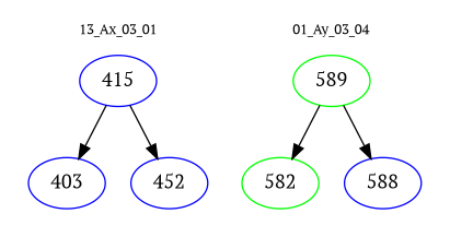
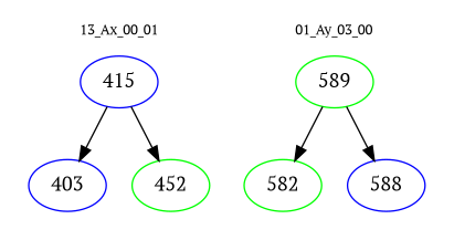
  digraph {
    fontname="PT Serif"
    node [color=blue fontname="PT Serif"]
    edge [color=black fontname="PT Serif"]
    n1 [label=415]
    n2 [label=403]
-   n3 [label=452]
+   n3 [color=green label=452]
    n4 [color=green label=589]
    n5 [color=green label=582]
    n6 [label=588]
    subgraph cluster_1 {
      color=white
      fontsize=10
-     label="13_Ax_03_01"
+     label="13_Ax_00_01"
      n1
      n2
      n3
    }
    subgraph cluster_2 {
      color=white
      fontsize=10
-     label="01_Ay_03_04"
+     label="01_Ay_03_00"
      n4
      n5
      n6
    }
    n1 -> n2
    n1 -> n3
    n4 -> n5
    n4 -> n6
  }
